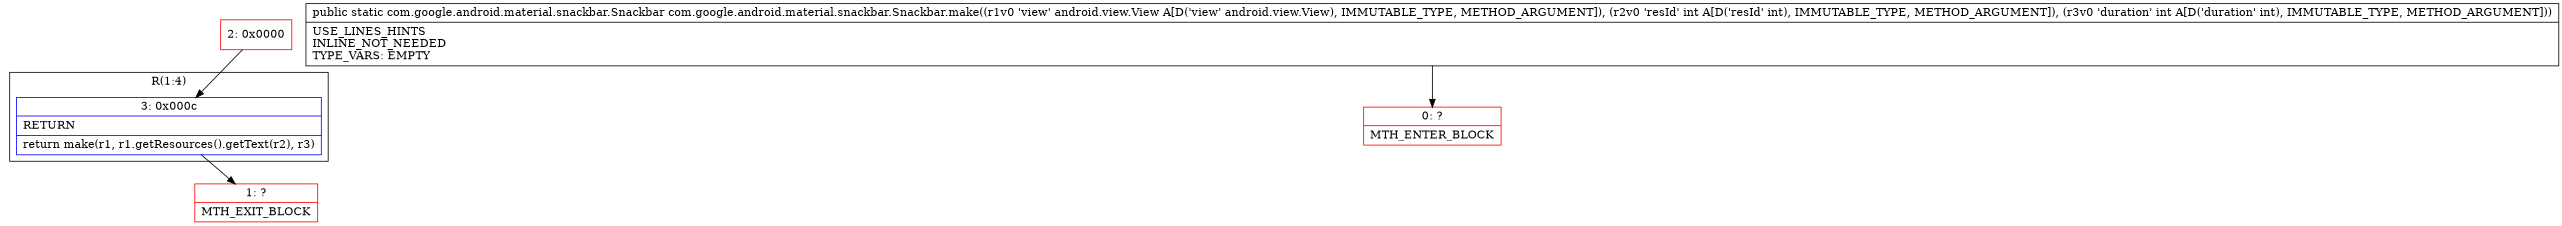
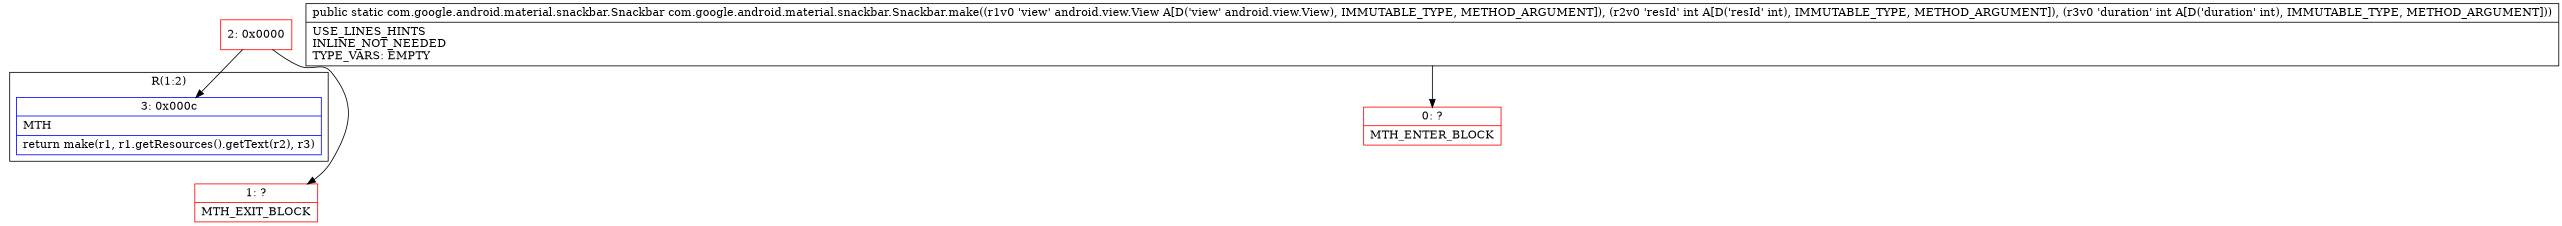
  digraph {
    node [color=red shape=record]
-   n1 [color=blue label="{3\:\ 0x000c|RETURN\l|return make(r1, r1.getResources().getText(r2), r3)\l}"]
+   n1 [color=blue label="{3\:\ 0x000c|MTH\l|return make(r1, r1.getResources().getText(r2), r3)\l}"]
    n2 [label="{1\:\ ?|MTH_EXIT_BLOCK\l}"]
    n3 [label="{0\:\ ?|MTH_ENTER_BLOCK\l}"]
    n4 [label="{2\:\ 0x0000}"]
    n5 [label="{public static com.google.android.material.snackbar.Snackbar com.google.android.material.snackbar.Snackbar.make((r1v0 'view' android.view.View A[D('view' android.view.View), IMMUTABLE_TYPE, METHOD_ARGUMENT]), (r2v0 'resId' int A[D('resId' int), IMMUTABLE_TYPE, METHOD_ARGUMENT]), (r3v0 'duration' int A[D('duration' int), IMMUTABLE_TYPE, METHOD_ARGUMENT]))  | USE_LINES_HINTS\lINLINE_NOT_NEEDED\lTYPE_VARS: EMPTY\l}" color=""]
    subgraph cluster_1 {
-     label="R(1:4)"
+     label="R(1:2)"
      n1
    }
-   n1 -> n2
+   n4 -> n2
    n4 -> n1
    n5 -> n3
  }
